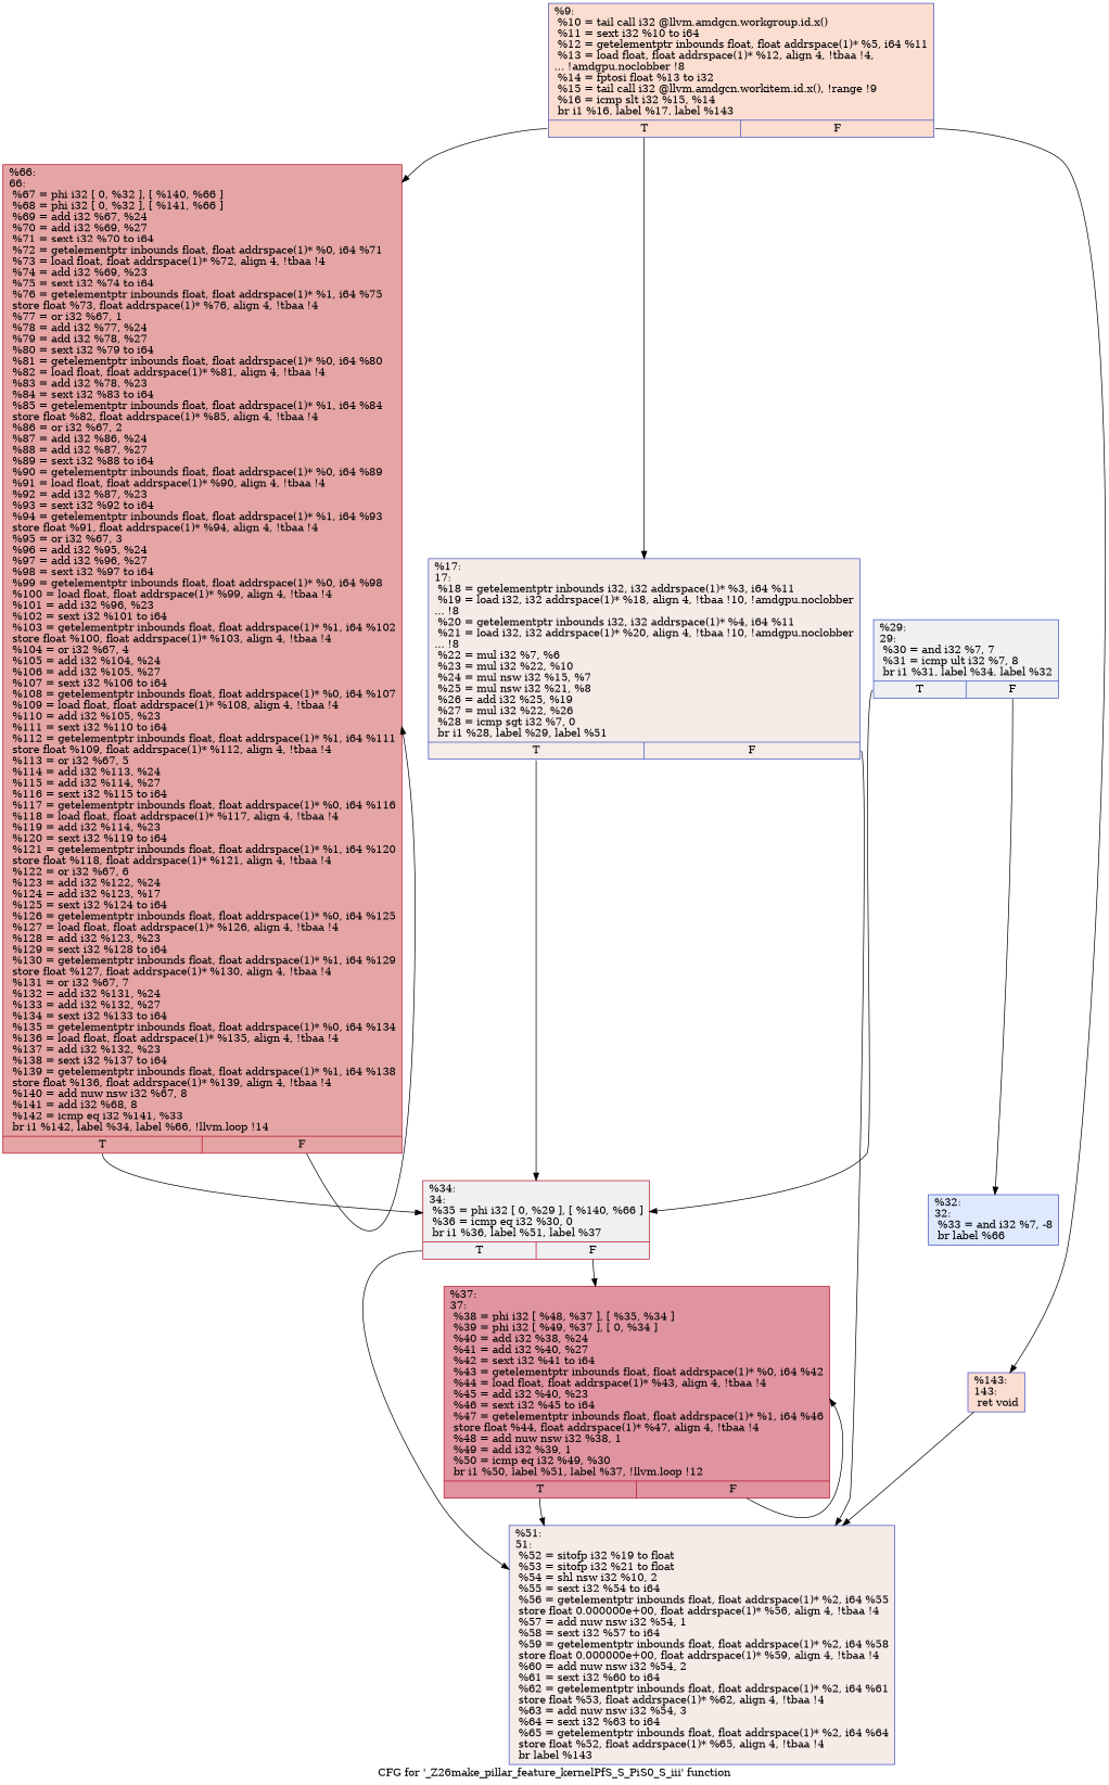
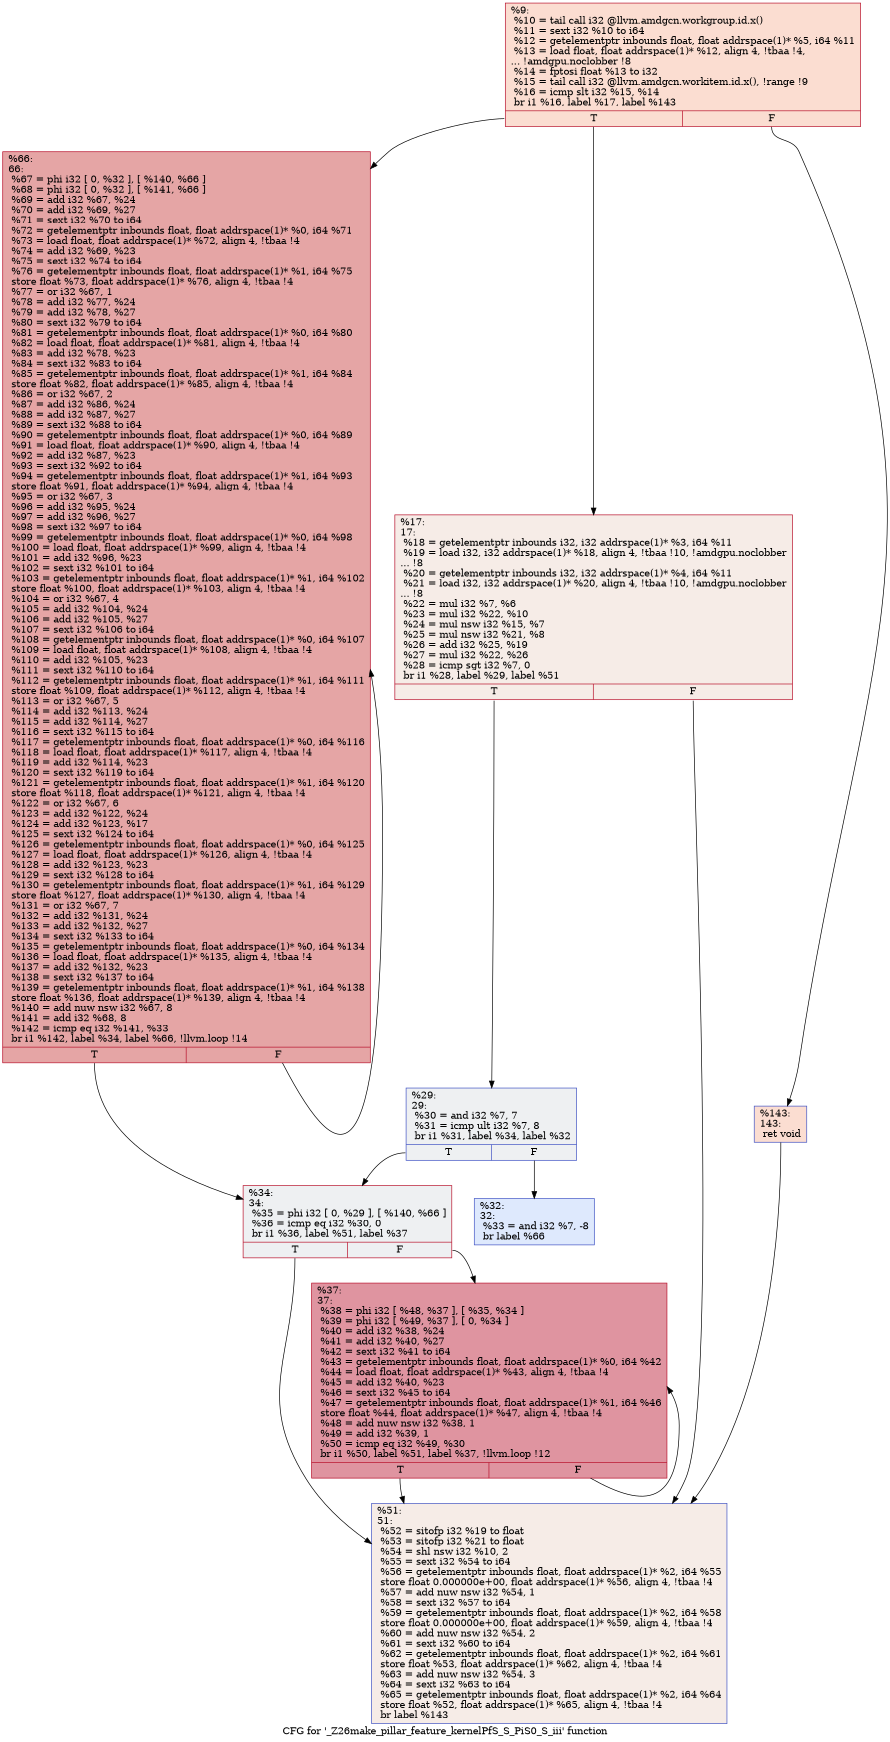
  digraph {
    label="CFG for '_Z26make_pillar_feature_kernelPfS_S_PiS0_S_iii' function"
    node [color="#3d50c3ff" fillcolor="#f7b39670" shape=record style=filled]
    edge [tailport=s0]
-   n1 [label="{%9:\l  %10 = tail call i32 @llvm.amdgcn.workgroup.id.x()\l  %11 = sext i32 %10 to i64\l  %12 = getelementptr inbounds float, float addrspace(1)* %5, i64 %11\l  %13 = load float, float addrspace(1)* %12, align 4, !tbaa !4,\l... !amdgpu.noclobber !8\l  %14 = fptosi float %13 to i32\l  %15 = tail call i32 @llvm.amdgcn.workitem.id.x(), !range !9\l  %16 = icmp slt i32 %15, %14\l  br i1 %16, label %17, label %143\l|{<s0>T|<s1>F}}"]
-   n2 [fillcolor="#ead5c970" label="{%17:\l17:                                               \l  %18 = getelementptr inbounds i32, i32 addrspace(1)* %3, i64 %11\l  %19 = load i32, i32 addrspace(1)* %18, align 4, !tbaa !10, !amdgpu.noclobber\l... !8\l  %20 = getelementptr inbounds i32, i32 addrspace(1)* %4, i64 %11\l  %21 = load i32, i32 addrspace(1)* %20, align 4, !tbaa !10, !amdgpu.noclobber\l... !8\l  %22 = mul i32 %7, %6\l  %23 = mul i32 %22, %10\l  %24 = mul nsw i32 %15, %7\l  %25 = mul nsw i32 %21, %8\l  %26 = add i32 %25, %19\l  %27 = mul i32 %22, %26\l  %28 = icmp sgt i32 %7, 0\l  br i1 %28, label %29, label %51\l|{<s0>T|<s1>F}}"]
+   n1 [color="#b70d28ff" label="{%9:\l  %10 = tail call i32 @llvm.amdgcn.workgroup.id.x()\l  %11 = sext i32 %10 to i64\l  %12 = getelementptr inbounds float, float addrspace(1)* %5, i64 %11\l  %13 = load float, float addrspace(1)* %12, align 4, !tbaa !4,\l... !amdgpu.noclobber !8\l  %14 = fptosi float %13 to i32\l  %15 = tail call i32 @llvm.amdgcn.workitem.id.x(), !range !9\l  %16 = icmp slt i32 %15, %14\l  br i1 %16, label %17, label %143\l|{<s0>T|<s1>F}}"]
+   n2 [color="#b70d28ff" fillcolor="#ead5c970" label="{%17:\l17:                                               \l  %18 = getelementptr inbounds i32, i32 addrspace(1)* %3, i64 %11\l  %19 = load i32, i32 addrspace(1)* %18, align 4, !tbaa !10, !amdgpu.noclobber\l... !8\l  %20 = getelementptr inbounds i32, i32 addrspace(1)* %4, i64 %11\l  %21 = load i32, i32 addrspace(1)* %20, align 4, !tbaa !10, !amdgpu.noclobber\l... !8\l  %22 = mul i32 %7, %6\l  %23 = mul i32 %22, %10\l  %24 = mul nsw i32 %15, %7\l  %25 = mul nsw i32 %21, %8\l  %26 = add i32 %25, %19\l  %27 = mul i32 %22, %26\l  %28 = icmp sgt i32 %7, 0\l  br i1 %28, label %29, label %51\l|{<s0>T|<s1>F}}"]
    n3 [label="{%143:\l143:                                              \l  ret void\l}"]
    n4 [color="#b70d28ff" fillcolor="#c5333470" label="{%66:\l66:                                               \l  %67 = phi i32 [ 0, %32 ], [ %140, %66 ]\l  %68 = phi i32 [ 0, %32 ], [ %141, %66 ]\l  %69 = add i32 %67, %24\l  %70 = add i32 %69, %27\l  %71 = sext i32 %70 to i64\l  %72 = getelementptr inbounds float, float addrspace(1)* %0, i64 %71\l  %73 = load float, float addrspace(1)* %72, align 4, !tbaa !4\l  %74 = add i32 %69, %23\l  %75 = sext i32 %74 to i64\l  %76 = getelementptr inbounds float, float addrspace(1)* %1, i64 %75\l  store float %73, float addrspace(1)* %76, align 4, !tbaa !4\l  %77 = or i32 %67, 1\l  %78 = add i32 %77, %24\l  %79 = add i32 %78, %27\l  %80 = sext i32 %79 to i64\l  %81 = getelementptr inbounds float, float addrspace(1)* %0, i64 %80\l  %82 = load float, float addrspace(1)* %81, align 4, !tbaa !4\l  %83 = add i32 %78, %23\l  %84 = sext i32 %83 to i64\l  %85 = getelementptr inbounds float, float addrspace(1)* %1, i64 %84\l  store float %82, float addrspace(1)* %85, align 4, !tbaa !4\l  %86 = or i32 %67, 2\l  %87 = add i32 %86, %24\l  %88 = add i32 %87, %27\l  %89 = sext i32 %88 to i64\l  %90 = getelementptr inbounds float, float addrspace(1)* %0, i64 %89\l  %91 = load float, float addrspace(1)* %90, align 4, !tbaa !4\l  %92 = add i32 %87, %23\l  %93 = sext i32 %92 to i64\l  %94 = getelementptr inbounds float, float addrspace(1)* %1, i64 %93\l  store float %91, float addrspace(1)* %94, align 4, !tbaa !4\l  %95 = or i32 %67, 3\l  %96 = add i32 %95, %24\l  %97 = add i32 %96, %27\l  %98 = sext i32 %97 to i64\l  %99 = getelementptr inbounds float, float addrspace(1)* %0, i64 %98\l  %100 = load float, float addrspace(1)* %99, align 4, !tbaa !4\l  %101 = add i32 %96, %23\l  %102 = sext i32 %101 to i64\l  %103 = getelementptr inbounds float, float addrspace(1)* %1, i64 %102\l  store float %100, float addrspace(1)* %103, align 4, !tbaa !4\l  %104 = or i32 %67, 4\l  %105 = add i32 %104, %24\l  %106 = add i32 %105, %27\l  %107 = sext i32 %106 to i64\l  %108 = getelementptr inbounds float, float addrspace(1)* %0, i64 %107\l  %109 = load float, float addrspace(1)* %108, align 4, !tbaa !4\l  %110 = add i32 %105, %23\l  %111 = sext i32 %110 to i64\l  %112 = getelementptr inbounds float, float addrspace(1)* %1, i64 %111\l  store float %109, float addrspace(1)* %112, align 4, !tbaa !4\l  %113 = or i32 %67, 5\l  %114 = add i32 %113, %24\l  %115 = add i32 %114, %27\l  %116 = sext i32 %115 to i64\l  %117 = getelementptr inbounds float, float addrspace(1)* %0, i64 %116\l  %118 = load float, float addrspace(1)* %117, align 4, !tbaa !4\l  %119 = add i32 %114, %23\l  %120 = sext i32 %119 to i64\l  %121 = getelementptr inbounds float, float addrspace(1)* %1, i64 %120\l  store float %118, float addrspace(1)* %121, align 4, !tbaa !4\l  %122 = or i32 %67, 6\l  %123 = add i32 %122, %24\l  %124 = add i32 %123, %17\l  %125 = sext i32 %124 to i64\l  %126 = getelementptr inbounds float, float addrspace(1)* %0, i64 %125\l  %127 = load float, float addrspace(1)* %126, align 4, !tbaa !4\l  %128 = add i32 %123, %23\l  %129 = sext i32 %128 to i64\l  %130 = getelementptr inbounds float, float addrspace(1)* %1, i64 %129\l  store float %127, float addrspace(1)* %130, align 4, !tbaa !4\l  %131 = or i32 %67, 7\l  %132 = add i32 %131, %24\l  %133 = add i32 %132, %27\l  %134 = sext i32 %133 to i64\l  %135 = getelementptr inbounds float, float addrspace(1)* %0, i64 %134\l  %136 = load float, float addrspace(1)* %135, align 4, !tbaa !4\l  %137 = add i32 %132, %23\l  %138 = sext i32 %137 to i64\l  %139 = getelementptr inbounds float, float addrspace(1)* %1, i64 %138\l  store float %136, float addrspace(1)* %139, align 4, !tbaa !4\l  %140 = add nuw nsw i32 %67, 8\l  %141 = add i32 %68, 8\l  %142 = icmp eq i32 %141, %33\l  br i1 %142, label %34, label %66, !llvm.loop !14\l|{<s0>T|<s1>F}}"]
    n5 [fillcolor="#d9dce170" label="{%29:\l29:                                               \l  %30 = and i32 %7, 7\l  %31 = icmp ult i32 %7, 8\l  br i1 %31, label %34, label %32\l|{<s0>T|<s1>F}}"]
    n6 [fillcolor="#ead5c970" label="{%51:\l51:                                               \l  %52 = sitofp i32 %19 to float\l  %53 = sitofp i32 %21 to float\l  %54 = shl nsw i32 %10, 2\l  %55 = sext i32 %54 to i64\l  %56 = getelementptr inbounds float, float addrspace(1)* %2, i64 %55\l  store float 0.000000e+00, float addrspace(1)* %56, align 4, !tbaa !4\l  %57 = add nuw nsw i32 %54, 1\l  %58 = sext i32 %57 to i64\l  %59 = getelementptr inbounds float, float addrspace(1)* %2, i64 %58\l  store float 0.000000e+00, float addrspace(1)* %59, align 4, !tbaa !4\l  %60 = add nuw nsw i32 %54, 2\l  %61 = sext i32 %60 to i64\l  %62 = getelementptr inbounds float, float addrspace(1)* %2, i64 %61\l  store float %53, float addrspace(1)* %62, align 4, !tbaa !4\l  %63 = add nuw nsw i32 %54, 3\l  %64 = sext i32 %63 to i64\l  %65 = getelementptr inbounds float, float addrspace(1)* %2, i64 %64\l  store float %52, float addrspace(1)* %65, align 4, !tbaa !4\l  br label %143\l}"]
    n7 [color="#b70d28ff" fillcolor="#d9dce170" label="{%34:\l34:                                               \l  %35 = phi i32 [ 0, %29 ], [ %140, %66 ]\l  %36 = icmp eq i32 %30, 0\l  br i1 %36, label %51, label %37\l|{<s0>T|<s1>F}}"]
    n8 [fillcolor="#b5cdfa70" label="{%32:\l32:                                               \l  %33 = and i32 %7, -8\l  br label %66\l}"]
    n9 [color="#b70d28ff" fillcolor="#b70d2870" label="{%37:\l37:                                               \l  %38 = phi i32 [ %48, %37 ], [ %35, %34 ]\l  %39 = phi i32 [ %49, %37 ], [ 0, %34 ]\l  %40 = add i32 %38, %24\l  %41 = add i32 %40, %27\l  %42 = sext i32 %41 to i64\l  %43 = getelementptr inbounds float, float addrspace(1)* %0, i64 %42\l  %44 = load float, float addrspace(1)* %43, align 4, !tbaa !4\l  %45 = add i32 %40, %23\l  %46 = sext i32 %45 to i64\l  %47 = getelementptr inbounds float, float addrspace(1)* %1, i64 %46\l  store float %44, float addrspace(1)* %47, align 4, !tbaa !4\l  %48 = add nuw nsw i32 %38, 1\l  %49 = add i32 %39, 1\l  %50 = icmp eq i32 %49, %30\l  br i1 %50, label %51, label %37, !llvm.loop !12\l|{<s0>T|<s1>F}}"]
    n1 -> n2
    n1 -> n3 [tailport=s1]
    n1 -> n4
-   n2 -> n7
+   n2 -> n5
    n2 -> n6 [tailport=s1]
    n3 -> n6
    n4 -> n4 [tailport=s1]
    n4 -> n7
    n5 -> n7
    n5 -> n8 [tailport=s1]
    n7 -> n6
    n7 -> n9 [tailport=s1]
    n9 -> n6
    n9 -> n9 [tailport=s1]
  }
